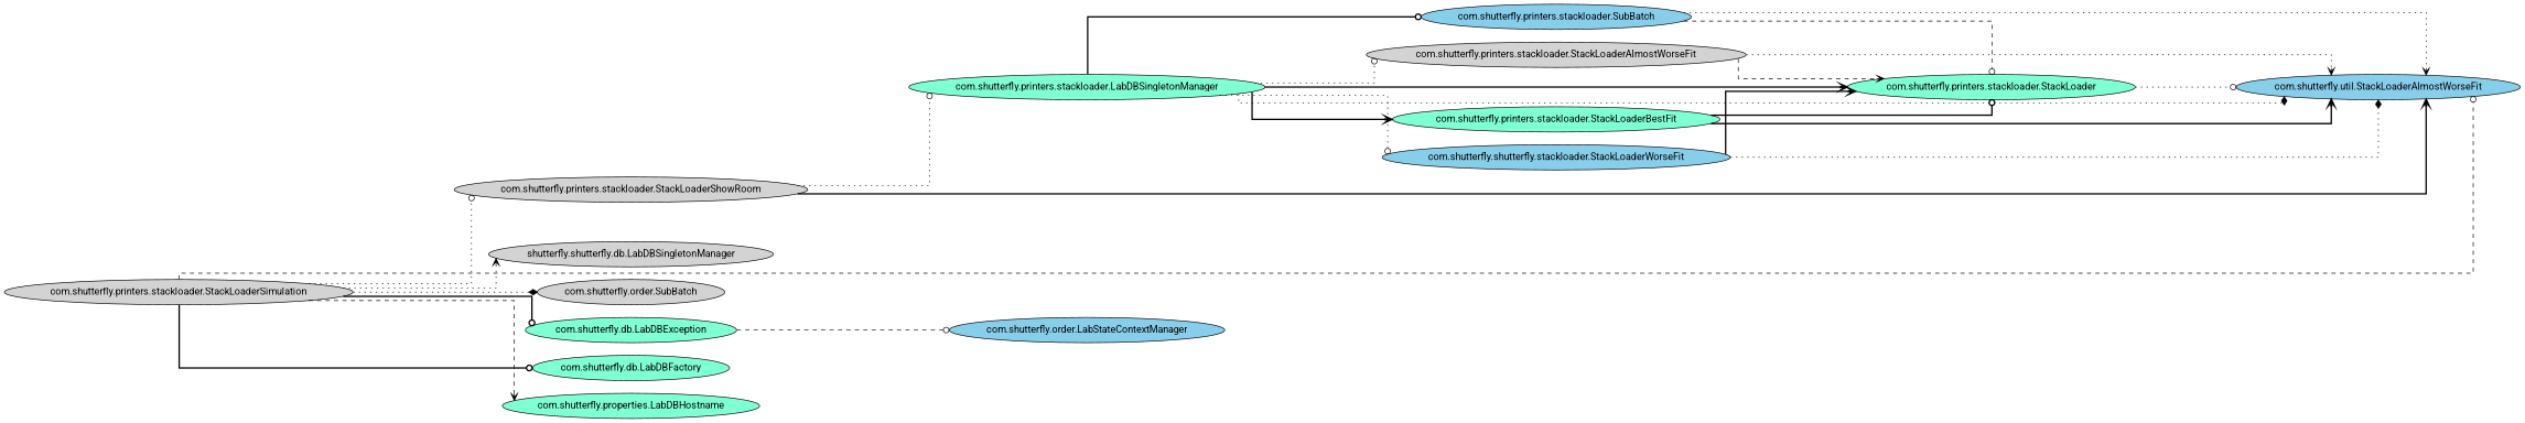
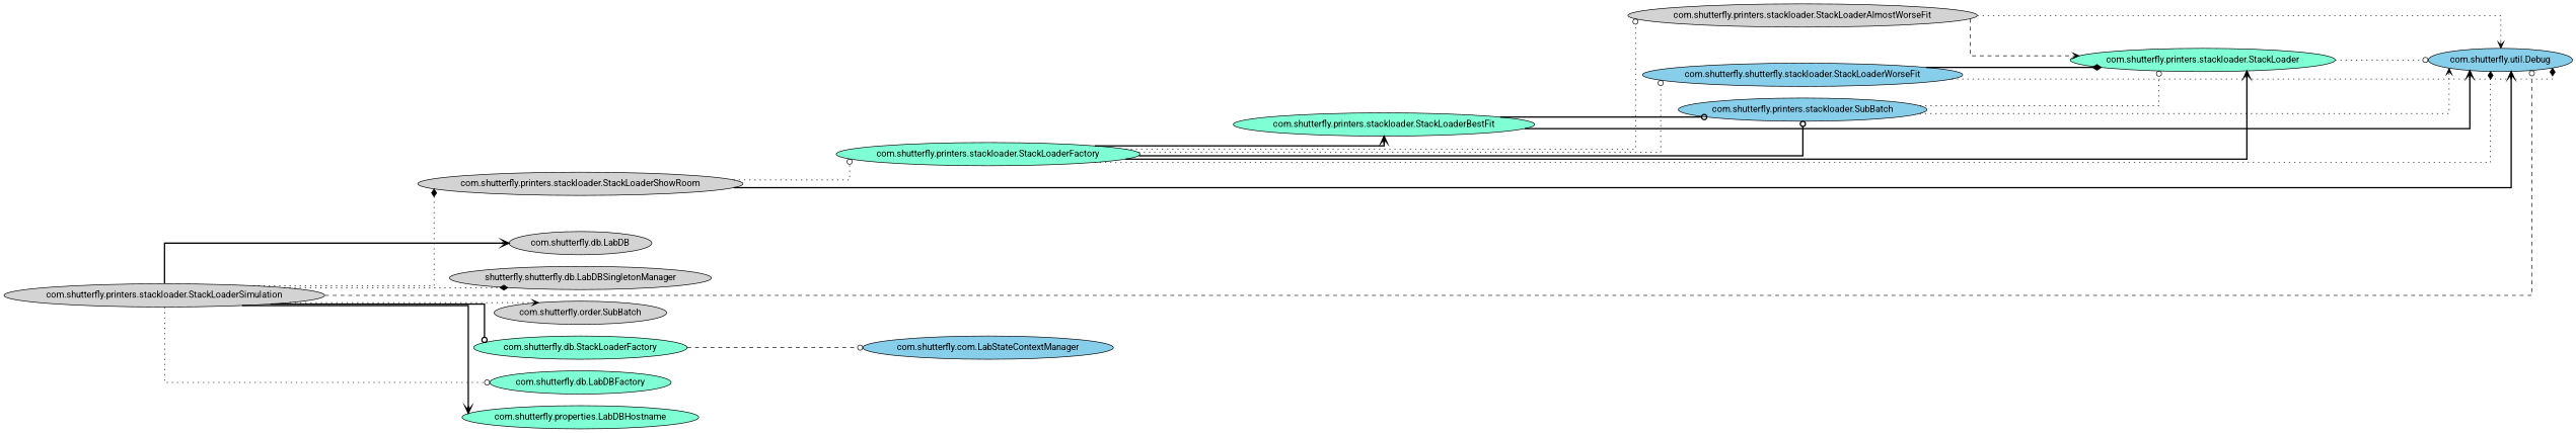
  digraph {
    concentrate=true
    fontname=Roboto
    rankdir=LR
    ranksep=2.0
    splines=ortho
    node [fillcolor=aquamarine fontname=Roboto style=filled]
    edge [arrowhead=odot fontname=Roboto style=dotted]
-   "com.shutterfly.util.Debug" [fillcolor=skyblue label="com.shutterfly.util.StackLoaderAlmostWorseFit"]
+   "com.shutterfly.util.Debug" [fillcolor=skyblue]
    "com.shutterfly.printers.stackloader.StackLoader"
    "com.shutterfly.printers.stackloader.StackLoaderAlmostWorseFit" [fillcolor=lightgrey]
    "com.shutterfly.printers.stackloader.StackLoaderBestFit"
-   "com.shutterfly.printers.stackloader.StackLoaderFactory" [label="com.shutterfly.printers.stackloader.LabDBSingletonManager"]
+   "com.shutterfly.printers.stackloader.StackLoaderFactory"
    n6 [fillcolor=skyblue label="com.shutterfly.shutterfly.stackloader.StackLoaderWorseFit"]
    n7 [fillcolor=skyblue label="com.shutterfly.printers.stackloader.SubBatch"]
    "com.shutterfly.printers.stackloader.StackLoaderShowRoom" [fillcolor=lightgrey]
    "com.shutterfly.printers.stackloader.StackLoaderSimulation" [fillcolor=lightgrey]
+   "com.shutterfly.db.LabDB" [fillcolor=lightgrey]
    n11 [fillcolor=lightgrey label="shutterfly.shutterfly.db.LabDBSingletonManager"]
    "com.shutterfly.order.SubBatch" [fillcolor=lightgrey]
-   "com.shutterfly.db.LabDBException"
+   "com.shutterfly.db.LabDBException" [label="com.shutterfly.db.StackLoaderFactory"]
    "com.shutterfly.db.LabDBFactory"
    "com.shutterfly.properties.LabDBHostname"
-   "com.shutterfly.order.LabStateContextManager" [fillcolor=skyblue]
+   "com.shutterfly.order.LabStateContextManager" [fillcolor=skyblue label="com.shutterfly.com.LabStateContextManager"]
    "com.shutterfly.printers.stackloader.StackLoader" -> "com.shutterfly.util.Debug"
    "com.shutterfly.printers.stackloader.StackLoaderAlmostWorseFit" -> "com.shutterfly.util.Debug" [arrowhead=vee]
    "com.shutterfly.printers.stackloader.StackLoaderAlmostWorseFit" -> "com.shutterfly.printers.stackloader.StackLoader" [arrowhead=vee style=dashed]
    "com.shutterfly.printers.stackloader.StackLoaderBestFit" -> "com.shutterfly.util.Debug" [arrowhead=vee style=bold]
-   "com.shutterfly.printers.stackloader.StackLoaderBestFit" -> "com.shutterfly.printers.stackloader.StackLoader" [style=bold]
+   "com.shutterfly.printers.stackloader.StackLoaderBestFit" -> n7 [style=bold]
    "com.shutterfly.printers.stackloader.StackLoaderFactory" -> "com.shutterfly.util.Debug" [arrowhead=diamond]
    "com.shutterfly.printers.stackloader.StackLoaderFactory" -> "com.shutterfly.printers.stackloader.StackLoader" [arrowhead=vee style=bold]
    "com.shutterfly.printers.stackloader.StackLoaderFactory" -> "com.shutterfly.printers.stackloader.StackLoaderAlmostWorseFit"
    "com.shutterfly.printers.stackloader.StackLoaderFactory" -> "com.shutterfly.printers.stackloader.StackLoaderBestFit" [arrowhead=vee style=bold]
    "com.shutterfly.printers.stackloader.StackLoaderFactory" -> n6
    "com.shutterfly.printers.stackloader.StackLoaderFactory" -> n7 [style=bold]
    n6 -> "com.shutterfly.util.Debug" [arrowhead=diamond]
-   n6 -> "com.shutterfly.printers.stackloader.StackLoader" [arrowhead=vee style=bold]
+   n6 -> "com.shutterfly.printers.stackloader.StackLoader" [arrowhead=diamond style=bold]
    n7 -> "com.shutterfly.util.Debug" [arrowhead=vee]
-   n7 -> "com.shutterfly.printers.stackloader.StackLoader" [style=dashed]
+   n7 -> "com.shutterfly.printers.stackloader.StackLoader"
    "com.shutterfly.printers.stackloader.StackLoaderShowRoom" -> "com.shutterfly.util.Debug" [arrowhead=vee style=bold]
    "com.shutterfly.printers.stackloader.StackLoaderShowRoom" -> "com.shutterfly.printers.stackloader.StackLoaderFactory"
    "com.shutterfly.printers.stackloader.StackLoaderSimulation" -> "com.shutterfly.util.Debug" [style=dashed]
-   "com.shutterfly.printers.stackloader.StackLoaderSimulation" -> "com.shutterfly.printers.stackloader.StackLoaderShowRoom"
-   "com.shutterfly.printers.stackloader.StackLoaderSimulation" -> n11 [arrowhead=vee]
-   "com.shutterfly.printers.stackloader.StackLoaderSimulation" -> "com.shutterfly.order.SubBatch" [arrowhead=diamond]
+   "com.shutterfly.printers.stackloader.StackLoaderSimulation" -> "com.shutterfly.printers.stackloader.StackLoaderShowRoom" [arrowhead=diamond]
+   "com.shutterfly.printers.stackloader.StackLoaderSimulation" -> "com.shutterfly.db.LabDB" [arrowhead=vee style=bold]
+   "com.shutterfly.printers.stackloader.StackLoaderSimulation" -> n11 [arrowhead=diamond]
+   "com.shutterfly.printers.stackloader.StackLoaderSimulation" -> "com.shutterfly.order.SubBatch" [arrowhead=vee]
    "com.shutterfly.printers.stackloader.StackLoaderSimulation" -> "com.shutterfly.db.LabDBException" [style=bold]
-   "com.shutterfly.printers.stackloader.StackLoaderSimulation" -> "com.shutterfly.db.LabDBFactory" [style=bold]
-   "com.shutterfly.printers.stackloader.StackLoaderSimulation" -> "com.shutterfly.properties.LabDBHostname" [arrowhead=vee style=dashed]
+   "com.shutterfly.printers.stackloader.StackLoaderSimulation" -> "com.shutterfly.db.LabDBFactory"
+   "com.shutterfly.printers.stackloader.StackLoaderSimulation" -> "com.shutterfly.properties.LabDBHostname" [arrowhead=vee style=bold]
    "com.shutterfly.db.LabDBException" -> "com.shutterfly.order.LabStateContextManager" [style=dashed]
  }
